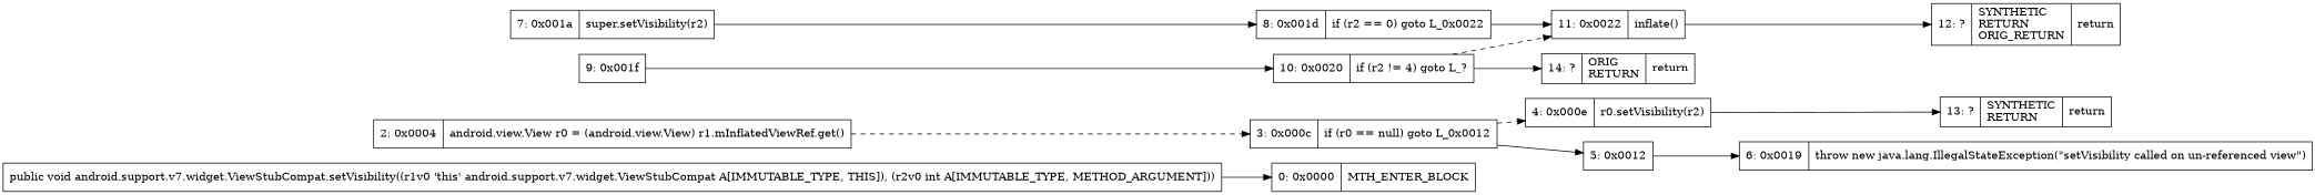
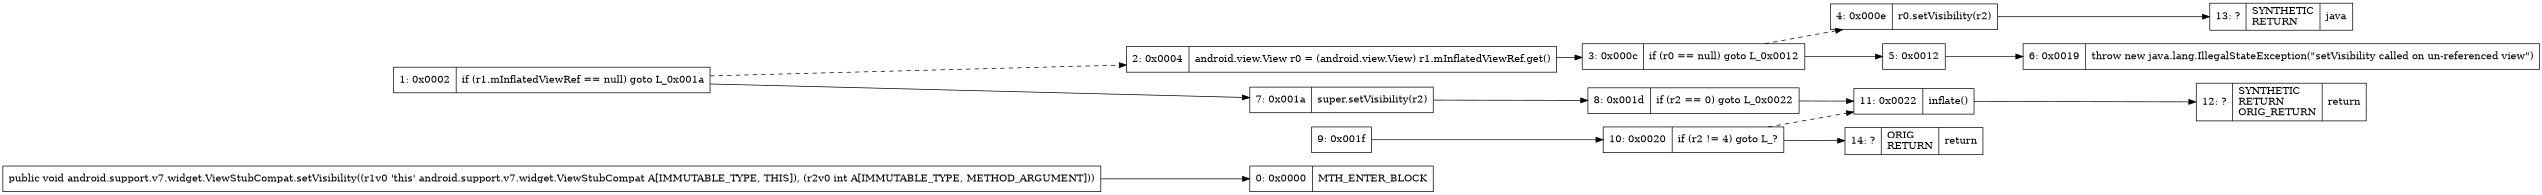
  digraph {
    rankdir=LR
    node [shape=record]
    n1 [label="{0\:\ 0x0000|MTH_ENTER_BLOCK\l}"]
+   n2 [label="{1\:\ 0x0002|if (r1.mInflatedViewRef == null) goto L_0x001a\l}"]
    n3 [label="{2\:\ 0x0004|android.view.View r0 = (android.view.View) r1.mInflatedViewRef.get()\l}"]
    n4 [label="{7\:\ 0x001a|super.setVisibility(r2)\l}"]
    n5 [label="{3\:\ 0x000c|if (r0 == null) goto L_0x0012\l}"]
    n6 [label="{8\:\ 0x001d|if (r2 == 0) goto L_0x0022\l}"]
    n7 [label="{4\:\ 0x000e|r0.setVisibility(r2)\l}"]
    n8 [label="{5\:\ 0x0012}"]
-   n9 [label="{13\:\ ?|SYNTHETIC\lRETURN\l|return\l}"]
+   n9 [label="{13\:\ ?|SYNTHETIC\lRETURN\l|java\l}"]
    n10 [label="{6\:\ 0x0019|throw new java.lang.IllegalStateException(\"setVisibility called on un\-referenced view\")\l}"]
    n11 [label="{11\:\ 0x0022|inflate()\l}"]
    n12 [label="{9\:\ 0x001f}"]
    n13 [label="{10\:\ 0x0020|if (r2 != 4) goto L_?\l}"]
    n14 [label="{12\:\ ?|SYNTHETIC\lRETURN\lORIG_RETURN\l|return\l}"]
    n15 [label="{14\:\ ?|ORIG\lRETURN\l|return\l}"]
    n16 [label="{public void android.support.v7.widget.ViewStubCompat.setVisibility((r1v0 'this' android.support.v7.widget.ViewStubCompat A[IMMUTABLE_TYPE, THIS]), (r2v0 int A[IMMUTABLE_TYPE, METHOD_ARGUMENT])) }"]
-   n3 -> n5 [style=dashed]
+   n2 -> n3 [style=dashed]
+   n2 -> n4
+   n3 -> n5
    n4 -> n6
    n5 -> n7 [style=dashed]
    n5 -> n8
    n6 -> n11
    n7 -> n9
    n8 -> n10
    n11 -> n14
    n12 -> n13
    n13 -> n11 [style=dashed]
    n13 -> n15
    n16 -> n1
  }
